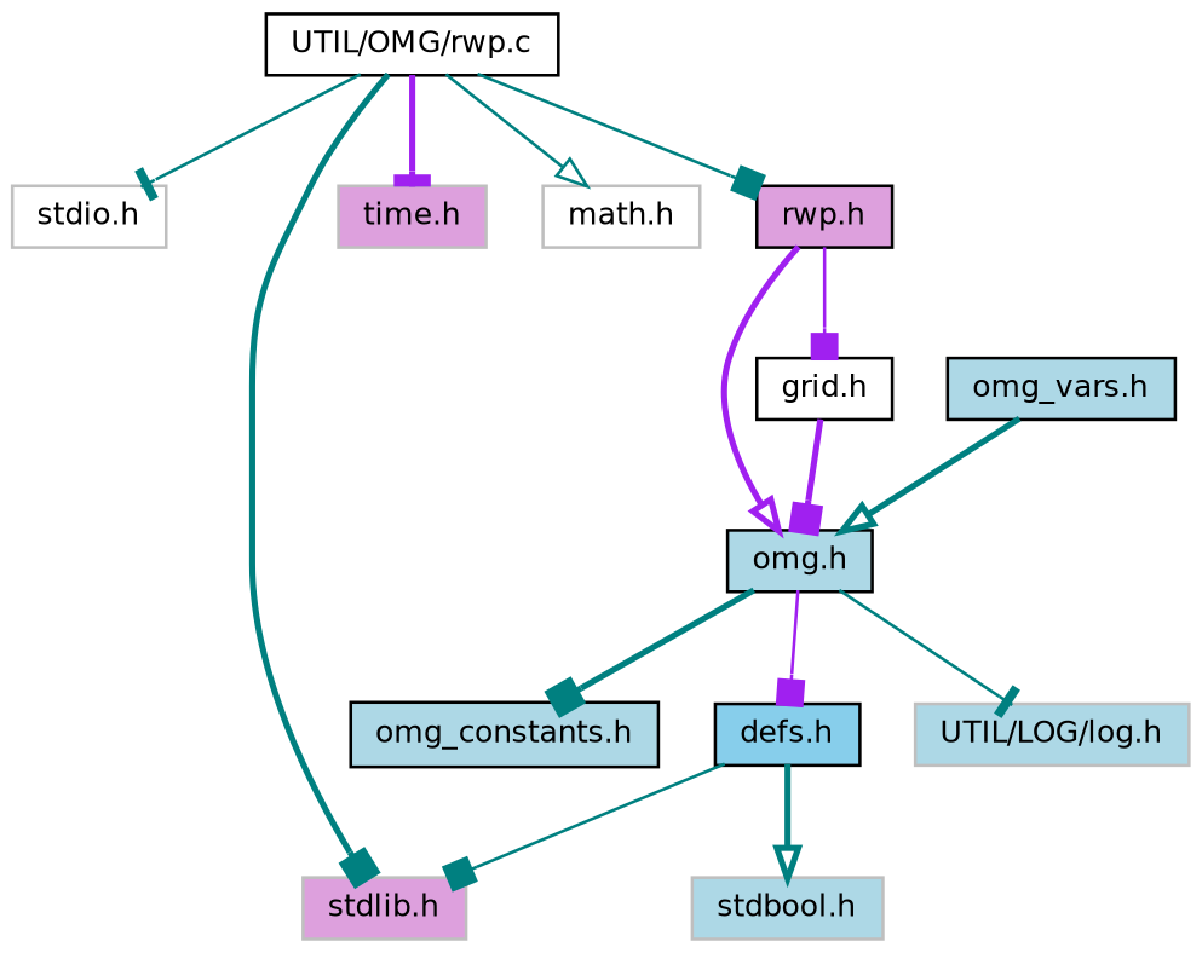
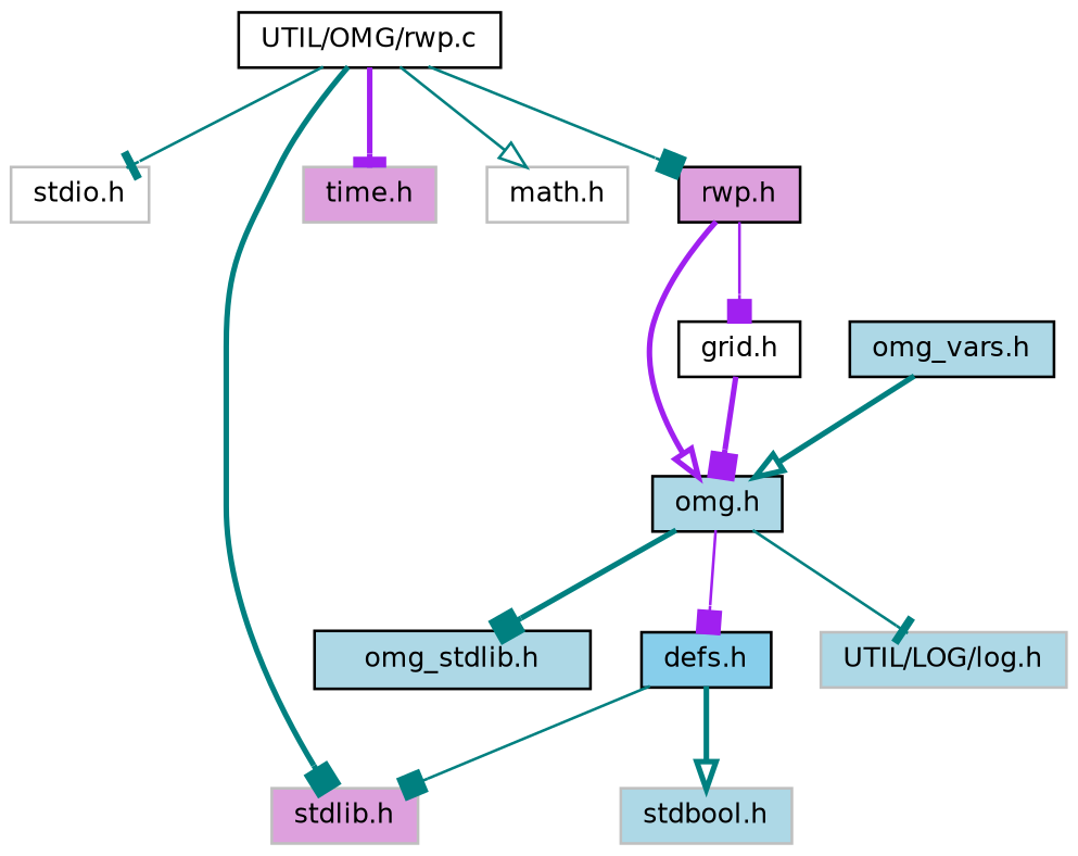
  digraph {
    node [color=black fillcolor=lightblue fontname=Helvetica fontsize=10 shape=record style=filled]
    edge [arrowhead=box color=teal fontname=Helvetica fontsize=10 labelfontname=Helvetica labelfontsize=10 style=solid]
    n1 [fillcolor=white fontcolor=black height=0.2 label="UTIL/OMG/rwp.c" width=0.4]
    n2 [color=grey75 fillcolor=white height=0.2 label="stdio.h" width=0.4]
    n3 [color=grey75 fillcolor=plum height=0.2 label="stdlib.h" width=0.4]
    n4 [color=grey75 fillcolor=plum height=0.2 label="time.h" width=0.4]
    n5 [color=grey75 fillcolor=white height=0.2 label="math.h" width=0.4]
    n6 [fillcolor=plum height=0.2 label="rwp.h" width=0.4]
    n7 [height=0.2 label="omg.h" width=0.4]
    n8 [fillcolor=white height=0.2 label="grid.h" width=0.4]
-   n9 [height=0.2 label="omg_constants.h" width=0.4]
+   n9 [height=0.2 label="omg_stdlib.h" width=0.4]
    n10 [fillcolor=skyblue height=0.2 label="defs.h" width=0.4]
    n11 [color=grey75 height=0.2 label="UTIL/LOG/log.h" width=0.4]
    n12 [color=grey75 height=0.2 label="stdbool.h" width=0.4]
    n13 [height=0.2 label="omg_vars.h" width=0.4]
    n1 -> n2 [arrowhead=tee]
    n1 -> n3 [style=bold]
    n1 -> n4 [arrowhead=tee color=purple style=bold]
    n1 -> n5 [arrowhead=onormal]
    n1 -> n6
    n6 -> n7 [arrowhead=onormal color=purple style=bold]
    n6 -> n8 [color=purple]
    n7 -> n9 [style=bold]
    n7 -> n10 [color=purple]
    n7 -> n11 [arrowhead=tee]
    n8 -> n7 [color=purple style=bold]
    n10 -> n3
    n10 -> n12 [arrowhead=onormal style=bold]
    n13 -> n7 [arrowhead=onormal style=bold]
  }
